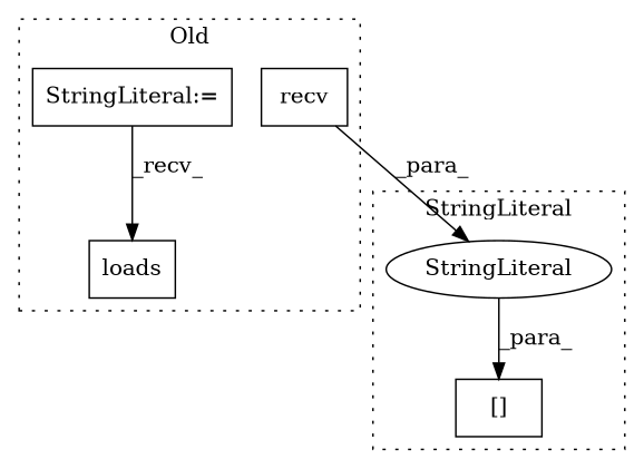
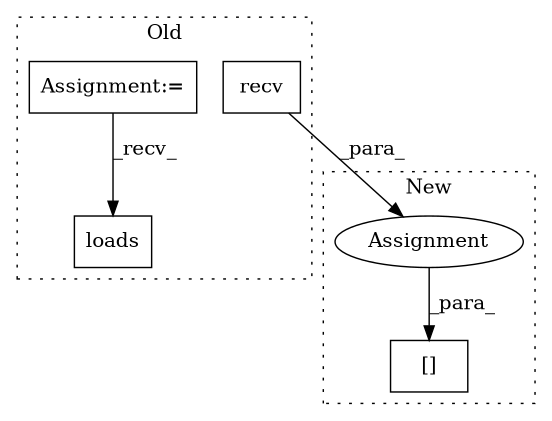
  digraph {
    node [a=32 shape=box]
    n1 [l="5,1" label=recv s="2223,2232"]
    n2 [l="6,1" label=loads s="2337,2347"]
-   n3 [a=7 l=6 label="StringLiteral:=" s=1922]
+   n3 [a=7 l=6 label="Assignment:=" s=1922]
    n4 [a=2 l="2,1" label="[]" s="4646,4681"]
-   n5 [a=45 l=33 label=StringLiteral s=4648 shape=ellipse]
+   n5 [a=45 l=33 label=Assignment s=4648 shape=ellipse]
    subgraph cluster_1 {
      label=Old
      style=dotted
      n1
      n2
      n3
    }
    subgraph cluster_2 {
-     label=StringLiteral
+     label=New
      style=dotted
      n4
      n5
    }
    n1 -> n5 [label=_para_]
    n3 -> n2 [label=_recv_]
    n5 -> n4 [label=_para_]
  }
